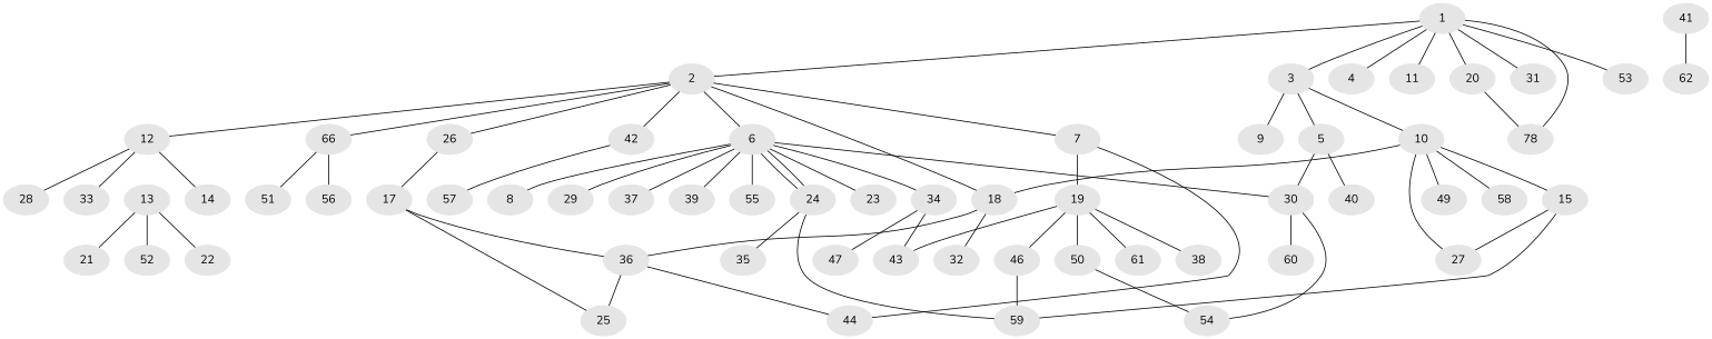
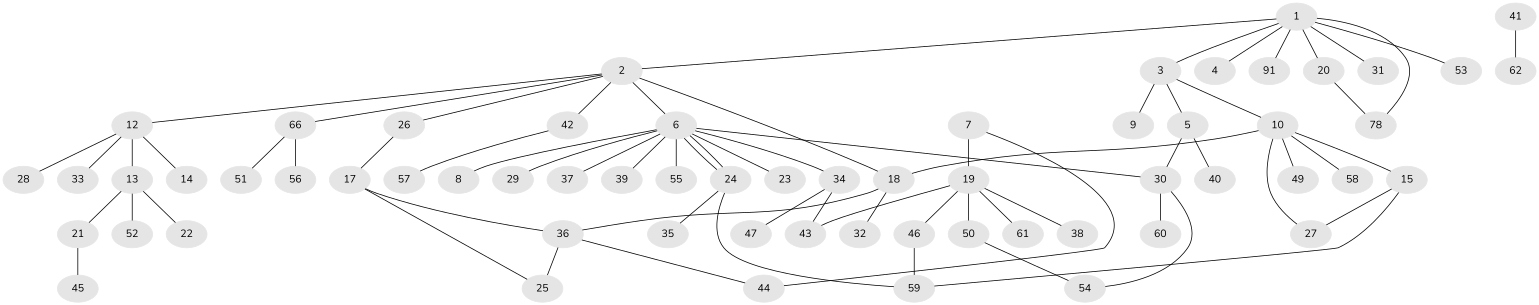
  graph {
    fontname=Nunito
    node [color=gray90 fontname=Nunito style=filled]
    edge [fontname=Nunito]
    1
    2
    3
    4
-   11
+   11 [label=91]
    20
    31
    n8 [label=78]
    53
    6
    7
    12
    n13 [label=66]
    18
    26
    42
    5
    9
    10
    30
    8
    23
    24
    29
    34
    37
    39
    55
    19
    44
    13
    14
    28
    33
    51
    56
    36
    32
    17
    57
    40
    15
    27
    49
    58
    54
    60
    59
    35
    43
    47
    25
    38
    46
    50
    61
    21
    22
    52
+   45
    41
    62
    1 -- 2
    1 -- 3
    1 -- 4
    1 -- 11
    1 -- 20
    1 -- 31
    1 -- n8
    1 -- 53
    2 -- 6
-   2 -- 7
    2 -- 12
    2 -- n13
    2 -- 18
    2 -- 26
    2 -- 42
    3 -- 5
    3 -- 9
    3 -- 10
    20 -- n8
    6 -- 30
    6 -- 8
    6 -- 23
    6 -- 24
    6 -- 24
    6 -- 29
    6 -- 34
    6 -- 37
    6 -- 39
    6 -- 55
    7 -- 19
    7 -- 44
+   12 -- 13
    12 -- 14
    12 -- 28
    12 -- 33
    n13 -- 51
    n13 -- 56
    18 -- 36
    18 -- 32
    26 -- 17
    42 -- 57
    5 -- 30
    5 -- 40
    10 -- 18
    10 -- 15
    10 -- 27
    10 -- 49
    10 -- 58
    30 -- 54
    30 -- 60
    24 -- 59
    24 -- 35
    34 -- 43
    34 -- 47
    19 -- 43
    19 -- 38
    19 -- 46
    19 -- 50
    19 -- 61
    13 -- 21
    13 -- 22
    13 -- 52
    36 -- 44
    36 -- 25
    17 -- 36
    17 -- 25
    15 -- 27
    15 -- 59
    46 -- 59
    50 -- 54
+   21 -- 45
    41 -- 62
  }
